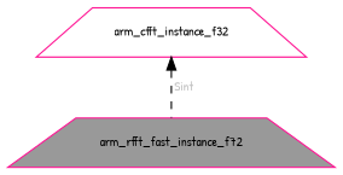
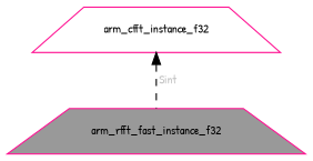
  digraph {
    fontname="Patrick Hand"
    node [color=deeppink fontname="Patrick Hand" fontsize=10 shape=trapezium style=filled]
-   n1 [fillcolor=grey60 fontcolor=black height=0.2 label=arm_rfft_fast_instance_f72 width=0.4]
+   n1 [fillcolor=grey60 fontcolor=black height=0.2 label=arm_rfft_fast_instance_f32 width=0.4]
    n2 [fillcolor=white height=0.2 label=arm_cfft_instance_f32 width=0.4]
    n2 -> n1 [color=black dir=back fontcolor=grey fontname="Patrick Hand" fontsize=10 label=" Sint" labelfontname=Helvetica labelfontsize=10 style=dashed]
  }
